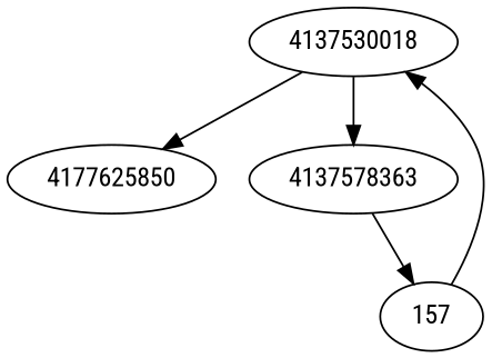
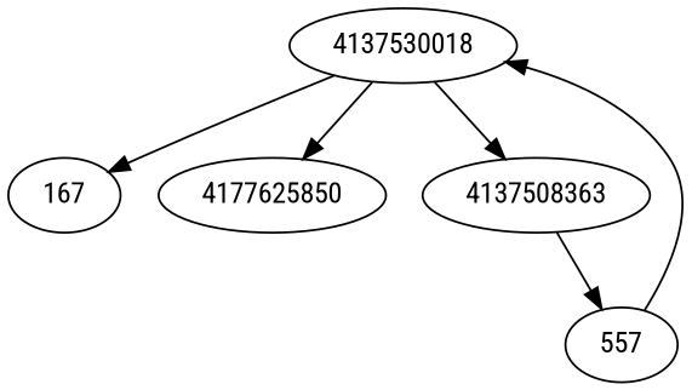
  strict digraph {
    fontname="Roboto Condensed"
    node [fontname="Roboto Condensed"]
    edge [fontname="Roboto Condensed"]
    4137530018
+   167
    n3 [label=4177625850]
-   4137578363
-   157
+   4137578363 [label=4137508363]
+   157 [label=557]
+   4137530018 -> 167
    4137530018 -> n3
    4137530018 -> 4137578363
    4137578363 -> 157
    157 -> 4137530018
  }
